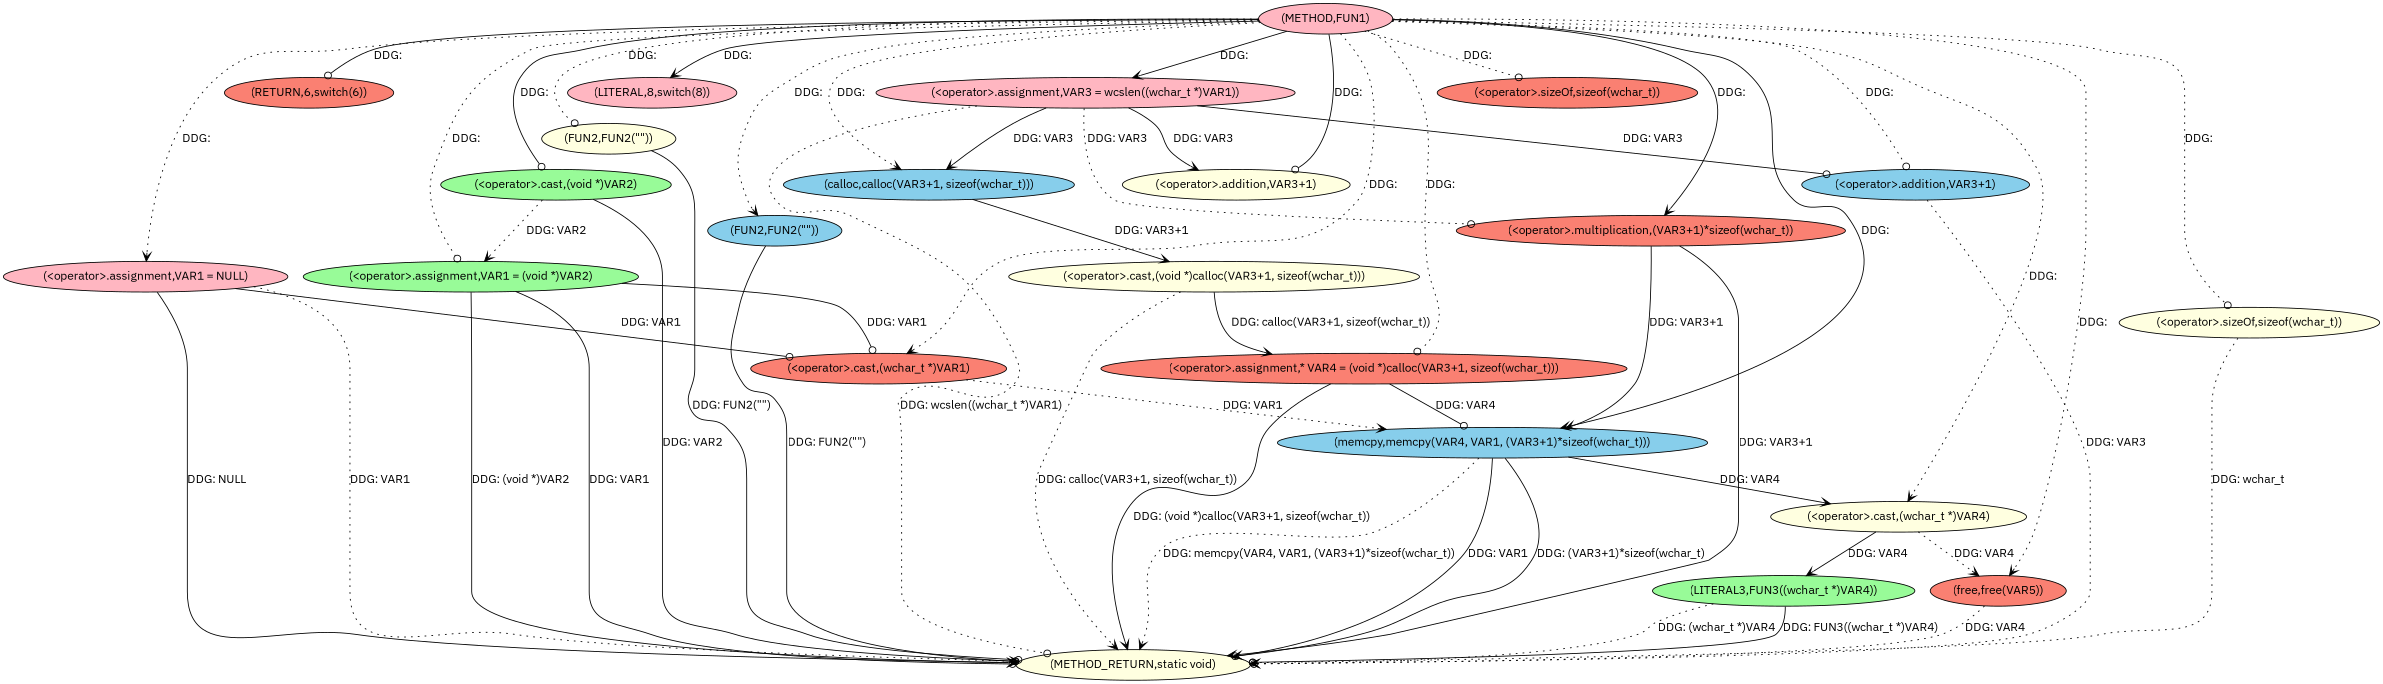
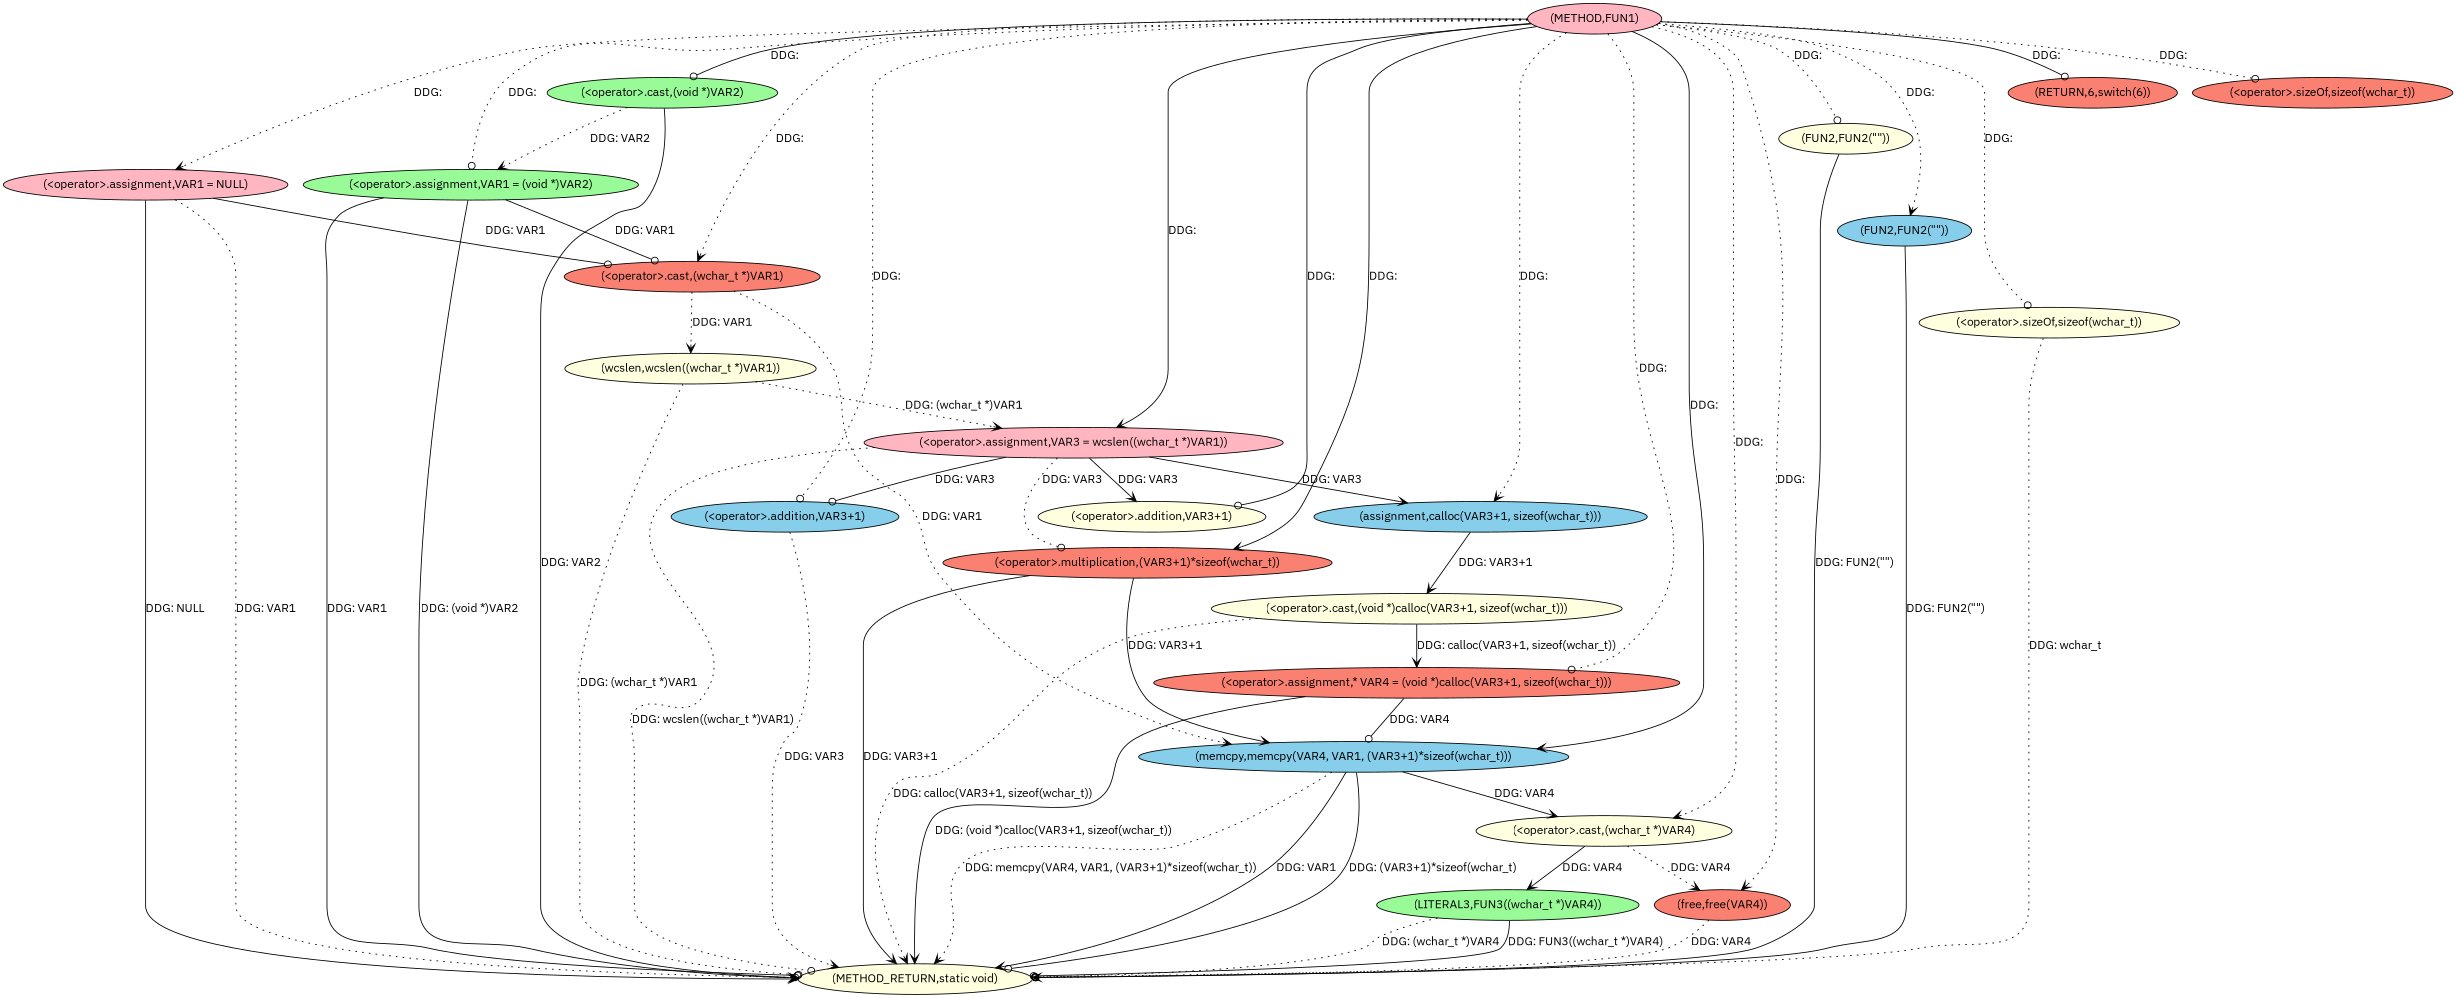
  digraph {
    fontname="IBM Plex Sans"
    node [fillcolor=lightyellow fontname="IBM Plex Sans" style=filled]
    edge [arrowhead=vee fontname="IBM Plex Sans" style=solid]
    n1 [fillcolor=lightpink label="(METHOD,FUN1)"]
    n2 [fillcolor=lightpink label="(<operator>.assignment,VAR1 = NULL)"]
    n3 [fillcolor=salmon label="(RETURN,6,switch(6))"]
    n4 [fillcolor=palegreen label="(<operator>.assignment,VAR1 = (void *)VAR2)"]
    n5 [fillcolor=palegreen label="(<operator>.cast,(void *)VAR2)"]
    n6 [label="(FUN2,FUN2(\"\"))"]
-   n7 [fillcolor=lightpink label="(LITERAL,8,switch(8))"]
    n8 [fillcolor=skyblue label="(FUN2,FUN2(\"\"))"]
    n9 [fillcolor=lightpink label="(<operator>.assignment,VAR3 = wcslen((wchar_t *)VAR1))"]
    n10 [fillcolor=salmon label="(<operator>.cast,(wchar_t *)VAR1)"]
    n11 [fillcolor=salmon label="(<operator>.assignment,* VAR4 = (void *)calloc(VAR3+1, sizeof(wchar_t)))"]
-   n12 [fillcolor=skyblue label="(calloc,calloc(VAR3+1, sizeof(wchar_t)))"]
+   n12 [fillcolor=skyblue label="(assignment,calloc(VAR3+1, sizeof(wchar_t)))"]
    n13 [label="(<operator>.addition,VAR3+1)"]
    n14 [fillcolor=salmon label="(<operator>.sizeOf,sizeof(wchar_t))"]
    n15 [fillcolor=skyblue label="(memcpy,memcpy(VAR4, VAR1, (VAR3+1)*sizeof(wchar_t)))"]
    n16 [fillcolor=salmon label="(<operator>.multiplication,(VAR3+1)*sizeof(wchar_t))"]
    n17 [fillcolor=skyblue label="(<operator>.addition,VAR3+1)"]
    n18 [label="(<operator>.sizeOf,sizeof(wchar_t))"]
    n19 [label="(<operator>.cast,(wchar_t *)VAR4)"]
-   n20 [fillcolor=salmon label="(free,free(VAR5))"]
+   n20 [fillcolor=salmon label="(free,free(VAR4))"]
    n21 [label="(METHOD_RETURN,static void)"]
+   n22 [label="(wcslen,wcslen((wchar_t *)VAR1))"]
    n23 [label="(<operator>.cast,(void *)calloc(VAR3+1, sizeof(wchar_t)))"]
    n24 [fillcolor=palegreen label="(LITERAL3,FUN3((wchar_t *)VAR4))"]
    n1 -> n2 [label="DDG: " style=dotted]
    n1 -> n3 [arrowhead=odot label="DDG: "]
    n1 -> n4 [arrowhead=odot label="DDG: " style=dotted]
    n1 -> n5 [arrowhead=odot label="DDG: "]
    n1 -> n6 [arrowhead=odot label="DDG: " style=dotted]
-   n1 -> n7 [label="DDG: "]
    n1 -> n8 [label="DDG: " style=dotted]
    n1 -> n9 [label="DDG: "]
    n1 -> n10 [label="DDG: " style=dotted]
    n1 -> n11 [arrowhead=odot label="DDG: " style=dotted]
    n1 -> n12 [label="DDG: " style=dotted]
    n1 -> n13 [arrowhead=odot label="DDG: "]
    n1 -> n14 [arrowhead=odot label="DDG: " style=dotted]
    n1 -> n15 [label="DDG: "]
    n1 -> n16 [label="DDG: "]
    n1 -> n17 [arrowhead=odot label="DDG: " style=dotted]
    n1 -> n18 [arrowhead=odot label="DDG: " style=dotted]
    n1 -> n19 [label="DDG: " style=dotted]
    n1 -> n20 [label="DDG: " style=dotted]
    n2 -> n10 [arrowhead=odot label="DDG: VAR1"]
    n2 -> n21 [arrowhead=odot label="DDG: VAR1" style=dotted]
    n2 -> n21 [label="DDG: NULL"]
    n4 -> n10 [arrowhead=odot label="DDG: VAR1"]
    n4 -> n21 [label="DDG: (void *)VAR2"]
    n4 -> n21 [arrowhead=odot label="DDG: VAR1"]
    n5 -> n4 [label="DDG: VAR2" style=dotted]
    n5 -> n21 [label="DDG: VAR2"]
    n6 -> n21 [arrowhead=odot label="DDG: FUN2(\"\")"]
    n8 -> n21 [arrowhead=odot label="DDG: FUN2(\"\")"]
    n9 -> n12 [label="DDG: VAR3"]
    n9 -> n13 [label="DDG: VAR3"]
    n9 -> n16 [arrowhead=odot label="DDG: VAR3" style=dotted]
    n9 -> n17 [arrowhead=odot label="DDG: VAR3"]
    n9 -> n21 [arrowhead=odot label="DDG: wcslen((wchar_t *)VAR1)" style=dotted]
    n10 -> n15 [label="DDG: VAR1" style=dotted]
+   n10 -> n22 [label="DDG: VAR1" style=dotted]
    n11 -> n15 [arrowhead=odot label="DDG: VAR4"]
    n11 -> n21 [label="DDG: (void *)calloc(VAR3+1, sizeof(wchar_t))"]
    n12 -> n23 [label="DDG: VAR3+1"]
    n15 -> n19 [label="DDG: VAR4"]
    n15 -> n21 [label="DDG: VAR1"]
    n15 -> n21 [arrowhead=odot label="DDG: (VAR3+1)*sizeof(wchar_t)"]
    n15 -> n21 [label="DDG: memcpy(VAR4, VAR1, (VAR3+1)*sizeof(wchar_t))" style=dotted]
    n16 -> n15 [label="DDG: VAR3+1"]
    n16 -> n21 [label="DDG: VAR3+1"]
    n17 -> n21 [label="DDG: VAR3" style=dotted]
    n18 -> n21 [arrowhead=odot label="DDG: wchar_t" style=dotted]
    n19 -> n20 [label="DDG: VAR4" style=dotted]
    n19 -> n24 [label="DDG: VAR4"]
    n20 -> n21 [label="DDG: VAR4" style=dotted]
+   n22 -> n9 [label="DDG: (wchar_t *)VAR1" style=dotted]
+   n22 -> n21 [arrowhead=odot label="DDG: (wchar_t *)VAR1" style=dotted]
    n23 -> n11 [label="DDG: calloc(VAR3+1, sizeof(wchar_t))"]
    n23 -> n21 [label="DDG: calloc(VAR3+1, sizeof(wchar_t))" style=dotted]
    n24 -> n21 [arrowhead=odot label="DDG: (wchar_t *)VAR4" style=dotted]
    n24 -> n21 [arrowhead=odot label="DDG: FUN3((wchar_t *)VAR4)"]
  }
